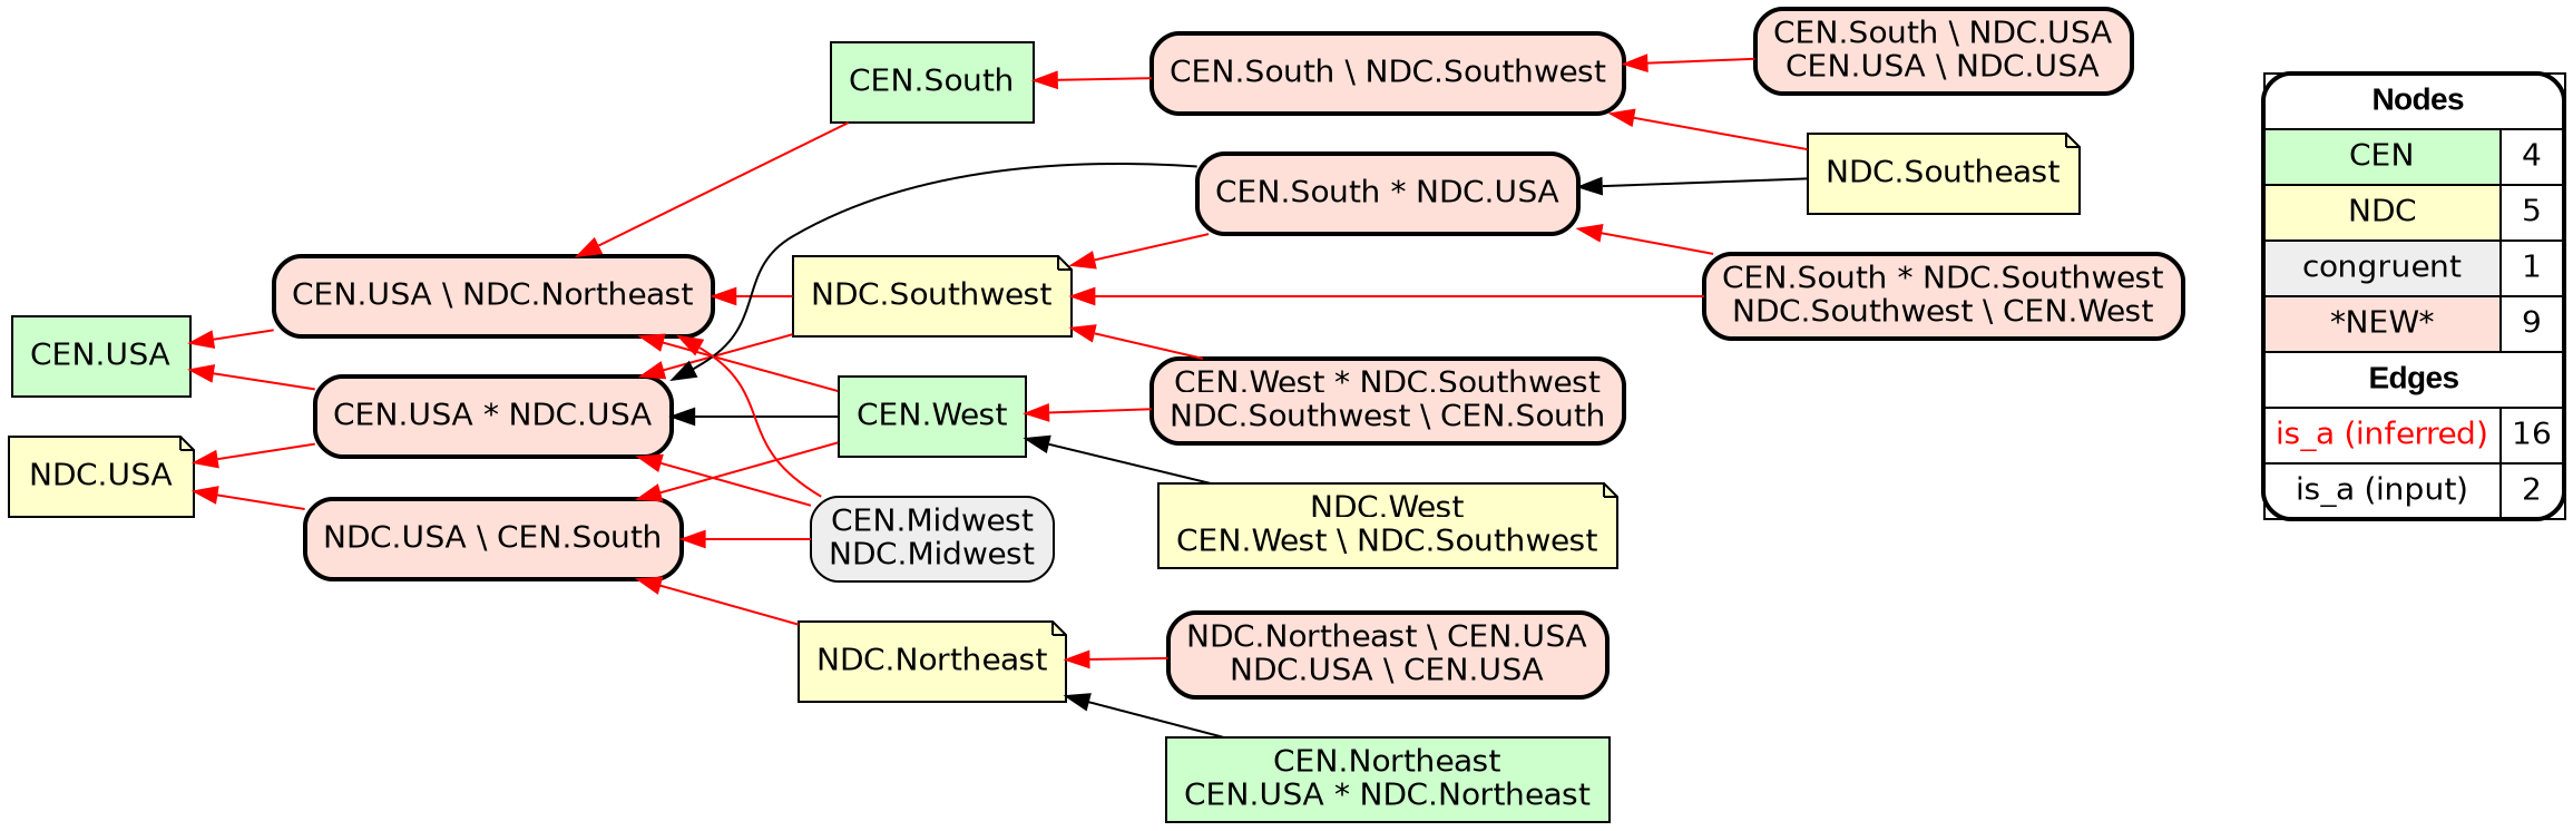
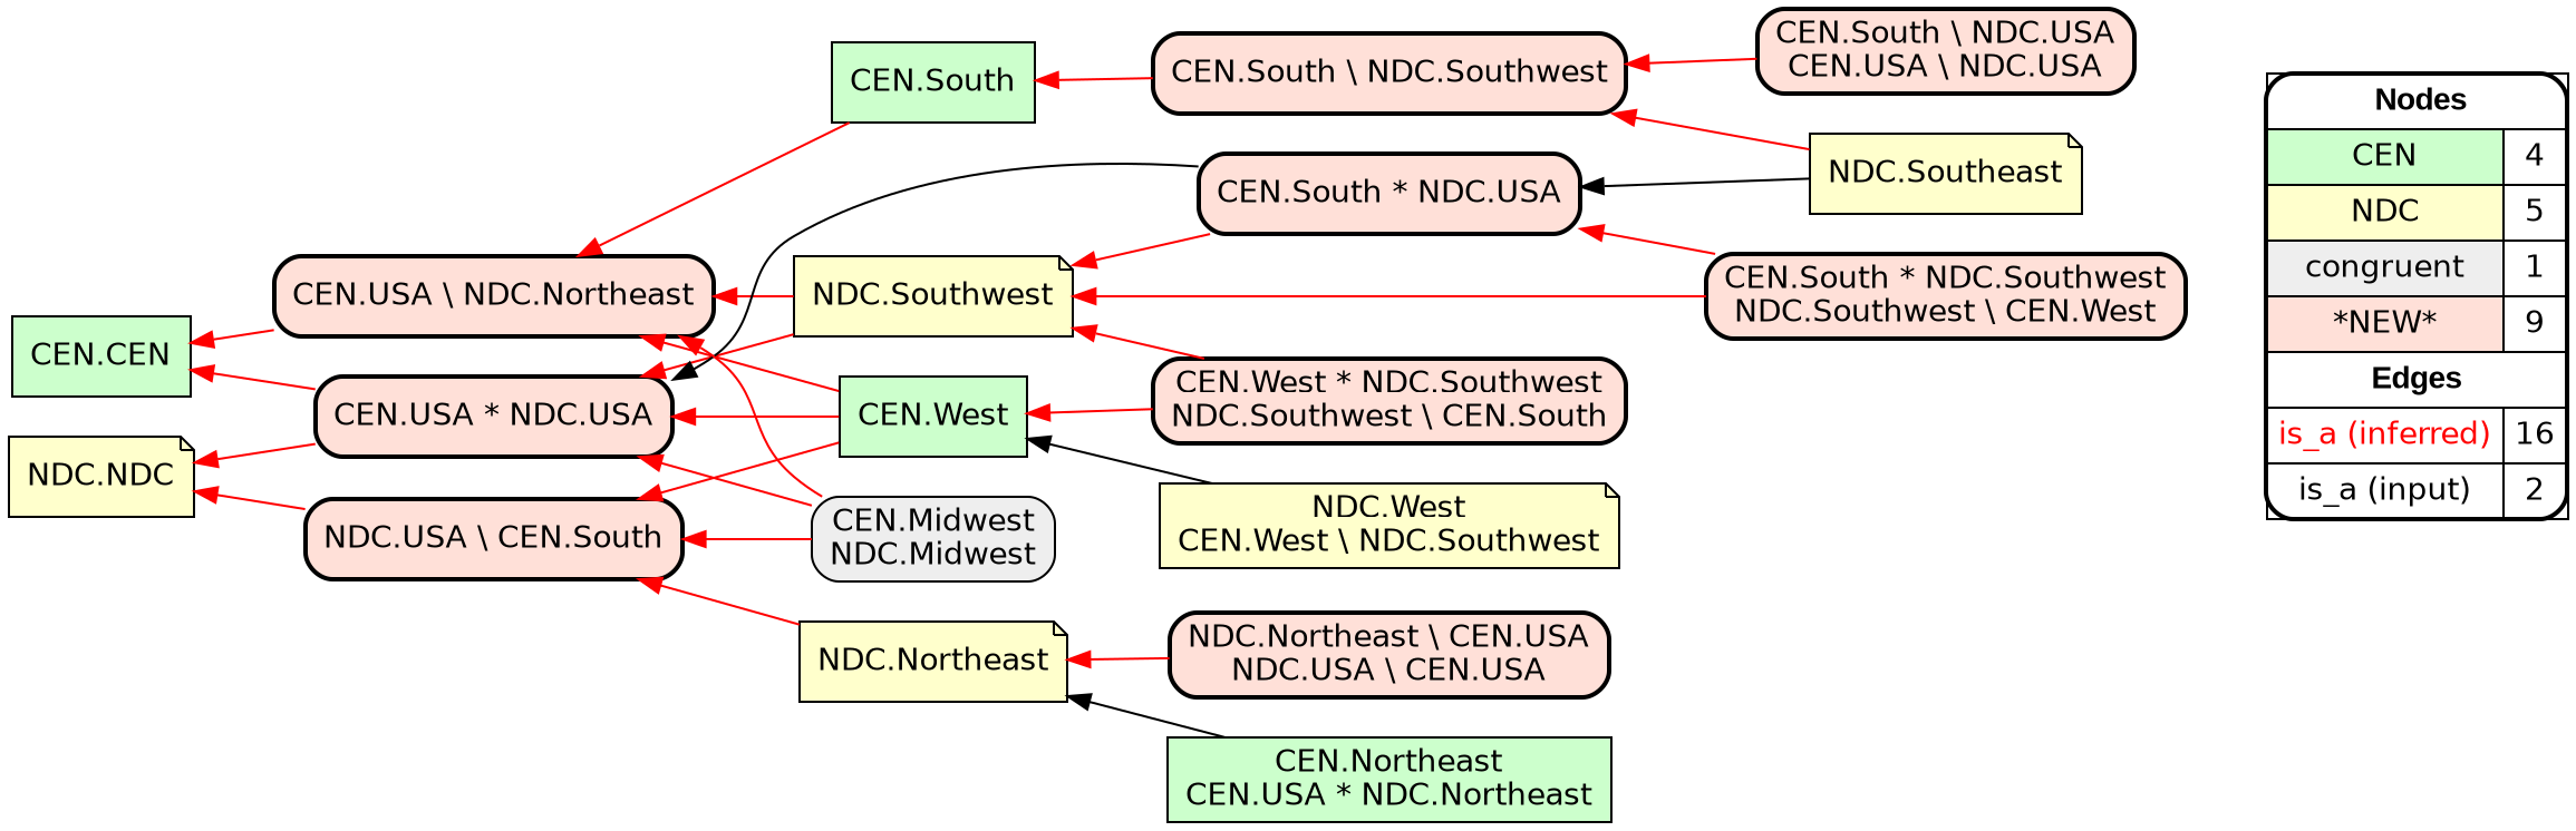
  digraph {
    rankdir=RL
    node [fillcolor="#FFE0D8" fontname=helvetica shape=box style="filled,rounded,bold"]
    edge [arrowhead=normal color="#FF0000" constraint=true penwidth=1 style=solid]
    n1 [fillcolor=white label=<   <TABLE BORDER="0" CELLBORDER="1" CELLSPACING="0" CELLPADDING="4">  <TR> <TD COLSPAN="2"><font face="Arial Black"> Nodes</font></TD> </TR>  <TR>   <TD bgcolor="#CCFFCC" fontname="helvetica">CEN</TD>   <TD>4</TD>   </TR>  <TR>   <TD bgcolor="#FFFFCC" fontname="helvetica">NDC</TD>   <TD>5</TD>   </TR>  <TR>   <TD bgcolor="#EEEEEE" fontname="helvetica">congruent</TD>   <TD>1</TD>   </TR>  <TR>   <TD bgcolor="#FFE0D8" fontname="helvetica">*NEW*</TD>   <TD>9</TD>   </TR>  <TR> <TD COLSPAN="2"><font face = "Arial Black"> Edges </font></TD> </TR>  <TR>   <TD><font color ="#FF0000">is_a (inferred)</font></TD><TD>16</TD> </TR> <TR>   <TD><font color ="#000000">is_a (input)</font></TD><TD>2</TD> </TR> </TABLE>   > margin=0]
    "CEN.South" [fillcolor="#CCFFCC" style=filled]
    "CEN.USA \\ NDC.Northeast"
-   "CEN.USA" [fillcolor="#CCFFCC" style=filled]
+   "CEN.USA" [fillcolor="#CCFFCC" style=filled label="CEN.CEN"]
    "CEN.West" [fillcolor="#CCFFCC" style=filled]
    "NDC.USA \\ CEN.South"
    "CEN.USA * NDC.USA"
-   "NDC.USA" [fillcolor="#FFFFCC" shape=note style=filled]
+   "NDC.USA" [fillcolor="#FFFFCC" shape=note style=filled label="NDC.NDC"]
    "CEN.Northeast\nCEN.USA * NDC.Northeast" [fillcolor="#CCFFCC" style=filled]
    "NDC.Northeast" [fillcolor="#FFFFCC" shape=note style=filled]
    "NDC.West\nCEN.West \\ NDC.Southwest" [fillcolor="#FFFFCC" shape=note style=filled]
    "NDC.Southwest" [fillcolor="#FFFFCC" shape=note style=filled]
    "NDC.Southeast" [fillcolor="#FFFFCC" shape=note style=filled]
    "CEN.South * NDC.USA"
    "CEN.South \\ NDC.Southwest"
    "CEN.Midwest\nNDC.Midwest" [fillcolor="#EEEEEE" style="filled,rounded"]
    "CEN.South \\ NDC.USA\nCEN.USA \\ NDC.USA"
    "CEN.West * NDC.Southwest\nNDC.Southwest \\ CEN.South"
    "NDC.Northeast \\ CEN.USA\nNDC.USA \\ CEN.USA"
    "CEN.South * NDC.Southwest\nNDC.Southwest \\ CEN.West"
    subgraph sub_1 {
      rank=source
      n1
    }
    "CEN.South" -> "CEN.USA \\ NDC.Northeast"
    "CEN.USA \\ NDC.Northeast" -> "CEN.USA"
    "CEN.West" -> "CEN.USA \\ NDC.Northeast"
    "CEN.West" -> "NDC.USA \\ CEN.South"
-   "CEN.West" -> "CEN.USA * NDC.USA" [color="#000000"]
+   "CEN.West" -> "CEN.USA * NDC.USA"
    "NDC.USA \\ CEN.South" -> "NDC.USA"
    "CEN.USA * NDC.USA" -> "CEN.USA"
    "CEN.USA * NDC.USA" -> "NDC.USA"
    "CEN.Northeast\nCEN.USA * NDC.Northeast" -> "NDC.Northeast" [color="#000000"]
    "NDC.Northeast" -> "NDC.USA \\ CEN.South"
    "NDC.West\nCEN.West \\ NDC.Southwest" -> "CEN.West" [color="#000000"]
    "NDC.Southwest" -> "CEN.USA \\ NDC.Northeast"
    "NDC.Southwest" -> "CEN.USA * NDC.USA"
    "NDC.Southeast" -> "CEN.South * NDC.USA" [color="#000000"]
    "NDC.Southeast" -> "CEN.South \\ NDC.Southwest"
    "CEN.South * NDC.USA" -> "CEN.USA * NDC.USA" [color="#000000"]
    "CEN.South * NDC.USA" -> "NDC.Southwest"
    "CEN.South \\ NDC.Southwest" -> "CEN.South"
    "CEN.Midwest\nNDC.Midwest" -> "CEN.USA \\ NDC.Northeast"
    "CEN.Midwest\nNDC.Midwest" -> "NDC.USA \\ CEN.South"
    "CEN.Midwest\nNDC.Midwest" -> "CEN.USA * NDC.USA"
    "CEN.South \\ NDC.USA\nCEN.USA \\ NDC.USA" -> "CEN.South \\ NDC.Southwest"
    "CEN.West * NDC.Southwest\nNDC.Southwest \\ CEN.South" -> "CEN.West"
    "CEN.West * NDC.Southwest\nNDC.Southwest \\ CEN.South" -> "NDC.Southwest"
    "NDC.Northeast \\ CEN.USA\nNDC.USA \\ CEN.USA" -> "NDC.Northeast"
    "CEN.South * NDC.Southwest\nNDC.Southwest \\ CEN.West" -> "NDC.Southwest"
    "CEN.South * NDC.Southwest\nNDC.Southwest \\ CEN.West" -> "CEN.South * NDC.USA"
  }
